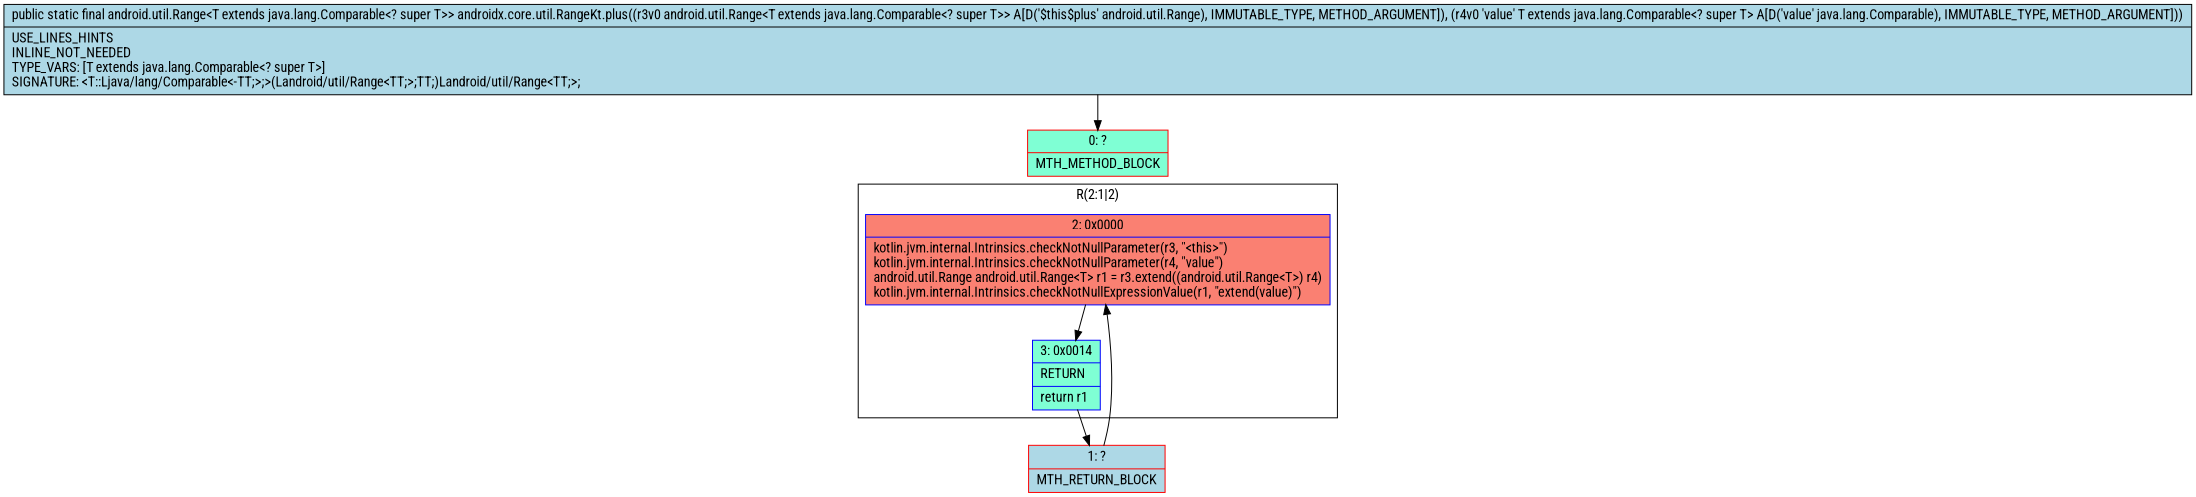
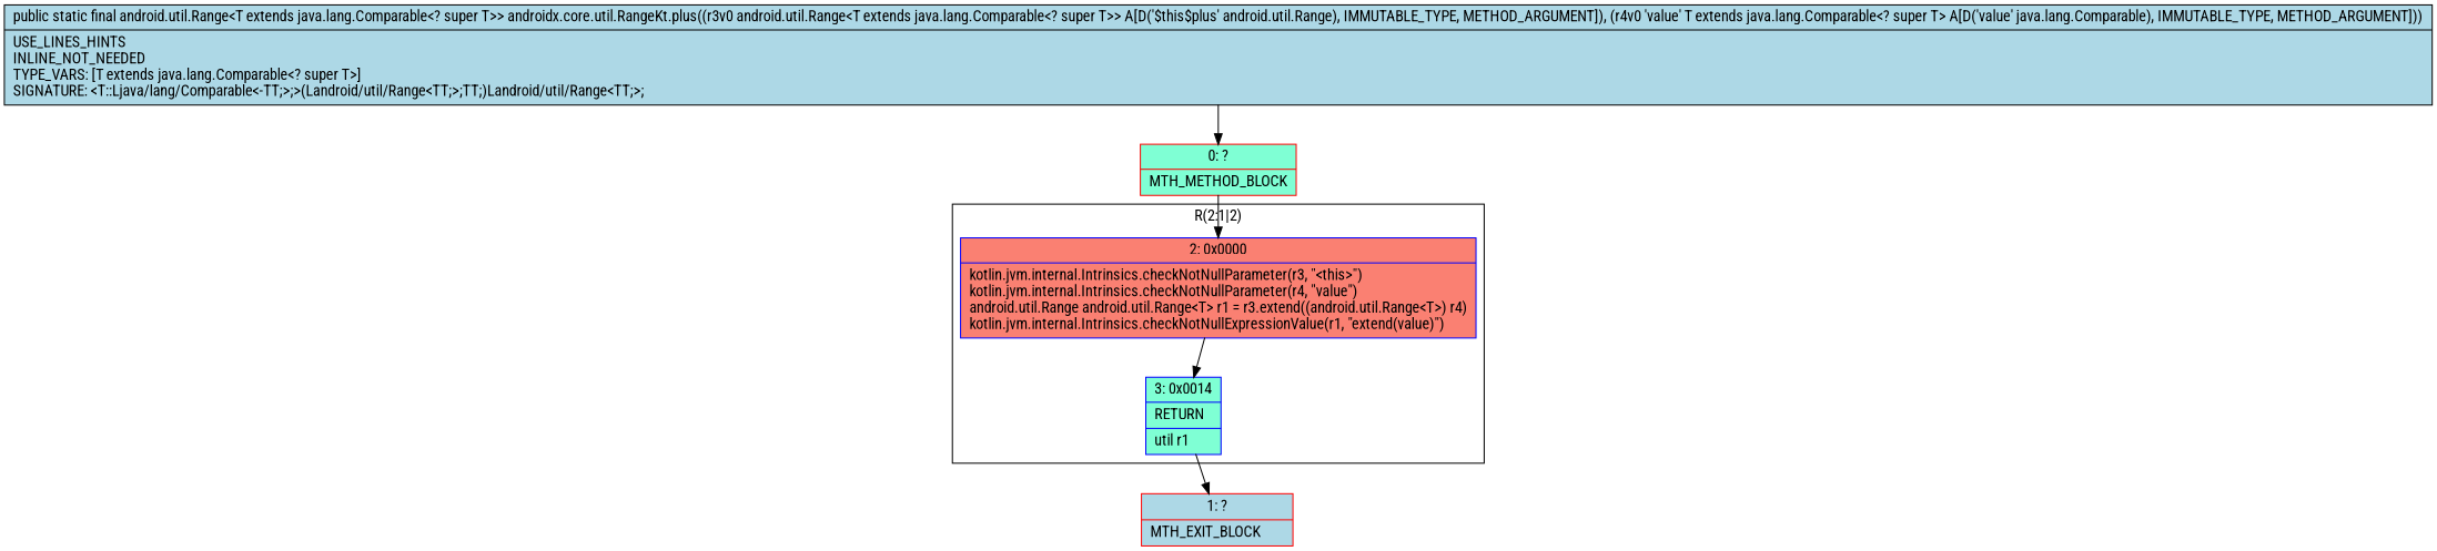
  digraph {
    fontname="Roboto Condensed"
    node [color=blue fillcolor=aquamarine fontname="Roboto Condensed" shape=record style=filled]
    edge [fontname="Roboto Condensed"]
    n1 [fillcolor=salmon label="{2\:\ 0x0000|kotlin.jvm.internal.Intrinsics.checkNotNullParameter(r3, \"\<this\>\")\lkotlin.jvm.internal.Intrinsics.checkNotNullParameter(r4, \"value\")\landroid.util.Range android.util.Range\<T\> r1 = r3.extend((android.util.Range\<T\>) r4)\lkotlin.jvm.internal.Intrinsics.checkNotNullExpressionValue(r1, \"extend(value)\")\l}"]
-   n2 [label="{3\:\ 0x0014|RETURN\l|return r1\l}"]
-   n3 [color=red fillcolor=lightblue label="{1\:\ ?|MTH_RETURN_BLOCK\l}"]
+   n2 [label="{3\:\ 0x0014|RETURN\l|util r1\l}"]
+   n3 [color=red fillcolor=lightblue label="{1\:\ ?|MTH_EXIT_BLOCK\l}"]
    n4 [color=red label="{0\:\ ?|MTH_METHOD_BLOCK\l}"]
    n5 [fillcolor=lightblue label="{public static final android.util.Range\<T extends java.lang.Comparable\<? super T\>\> androidx.core.util.RangeKt.plus((r3v0 android.util.Range\<T extends java.lang.Comparable\<? super T\>\> A[D('$this$plus' android.util.Range), IMMUTABLE_TYPE, METHOD_ARGUMENT]), (r4v0 'value' T extends java.lang.Comparable\<? super T\> A[D('value' java.lang.Comparable), IMMUTABLE_TYPE, METHOD_ARGUMENT]))  | USE_LINES_HINTS\lINLINE_NOT_NEEDED\lTYPE_VARS: [T extends java.lang.Comparable\<? super T\>]\lSIGNATURE: \<T::Ljava\/lang\/Comparable\<\-TT;\>;\>(Landroid\/util\/Range\<TT;\>;TT;)Landroid\/util\/Range\<TT;\>;\l}" color=""]
    subgraph cluster_1 {
      label="R(2:1|2)"
      n1
      n2
    }
    n1 -> n2
    n2 -> n3
-   n3 -> n1
+   n4 -> n1
    n5 -> n4
  }
